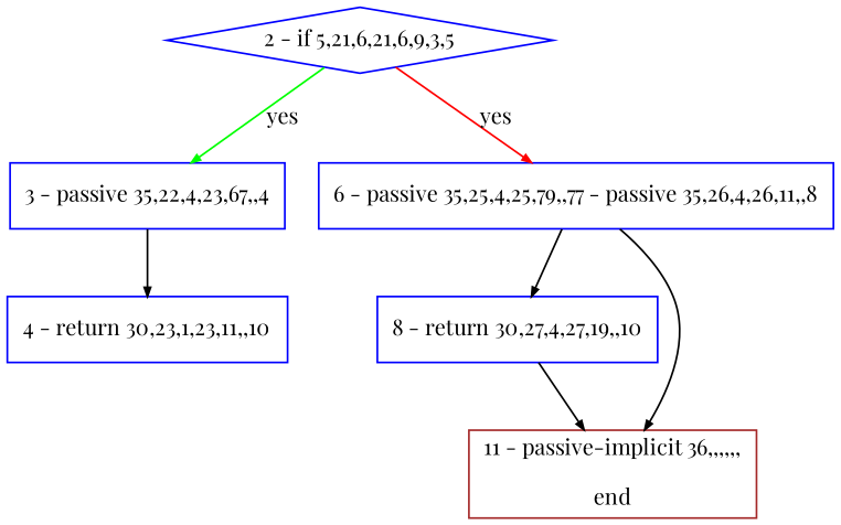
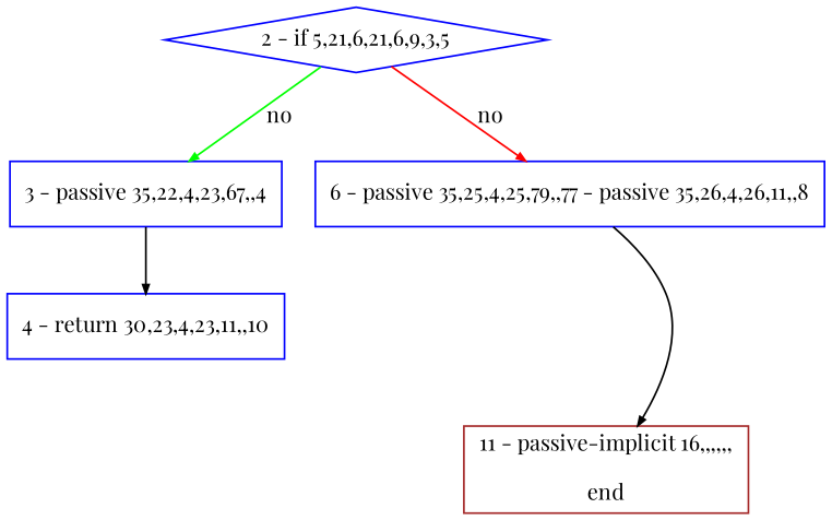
  digraph {
    bgcolor=white
    compound=true
    fillcolor="#FFFFCC"
    fontname="Playfair Display"
    fontsize=12
    pack=true
    packmode=clust
    style="rounded,filled"
    node [color="#0000ff" compound=true fillcolor="#ffffff" fixedsize=false fontname="Playfair Display" fontsize=12 node_initialized=no shape=box style=filled]
    edge [arrowhead=normal arrowsize=0.5 arrowtail=none color="#000000" compound=true dir=forward fontcolor=black fontname="Playfair Display" fontsize=12]
    n1 [label="2 - if 5,21,6,21,6,9,3,5" shape=diamond]
    n2 [label="3 - passive 35,22,4,23,67,,4"]
    n3 [label="6 - passive 35,25,4,25,79,,77 - passive 35,26,4,26,11,,8"]
-   n4 [label="4 - return 30,23,1,23,11,,10"]
-   n5 [label="8 - return 30,27,4,27,19,,10"]
-   n6 [color="#a52a2a" label="11 - passive-implicit 36,,,,,,\n\nend"]
-   n1 -> n2 [color="#00ff00" label=yes]
-   n1 -> n3 [color="#ff0000" label=yes]
+   n4 [label="4 - return 30,23,4,23,11,,10"]
+   n6 [color="#a52a2a" label="11 - passive-implicit 16,,,,,,\n\nend"]
+   n1 -> n2 [color="#00ff00" label=no]
+   n1 -> n3 [color="#ff0000" label=no]
    n2 -> n4
-   n3 -> n5
    n3 -> n6
-   n5 -> n6
  }
